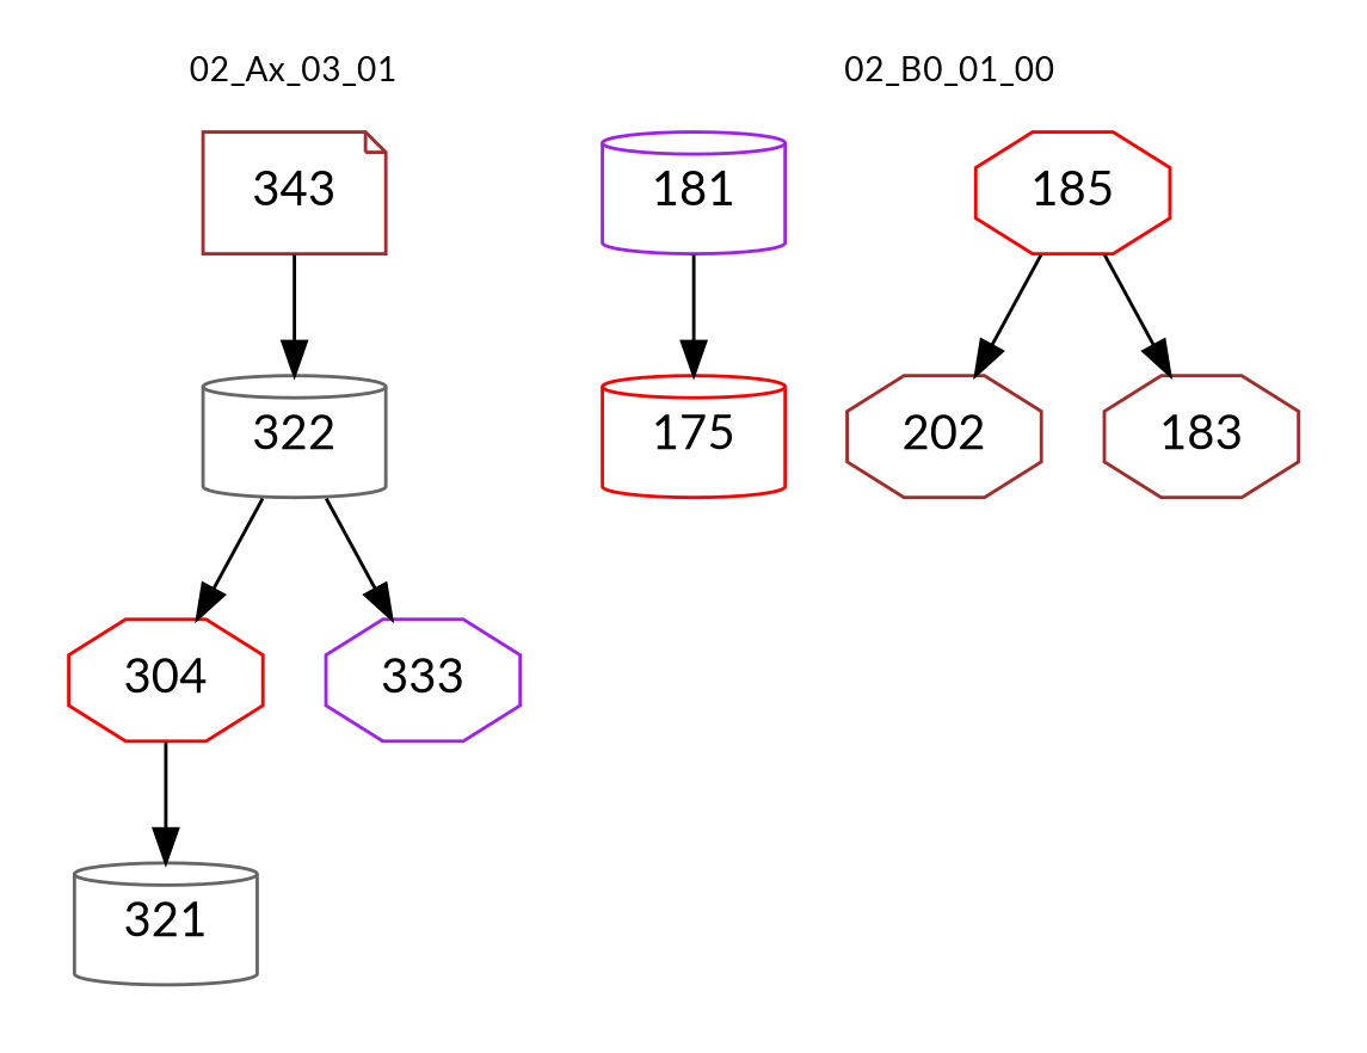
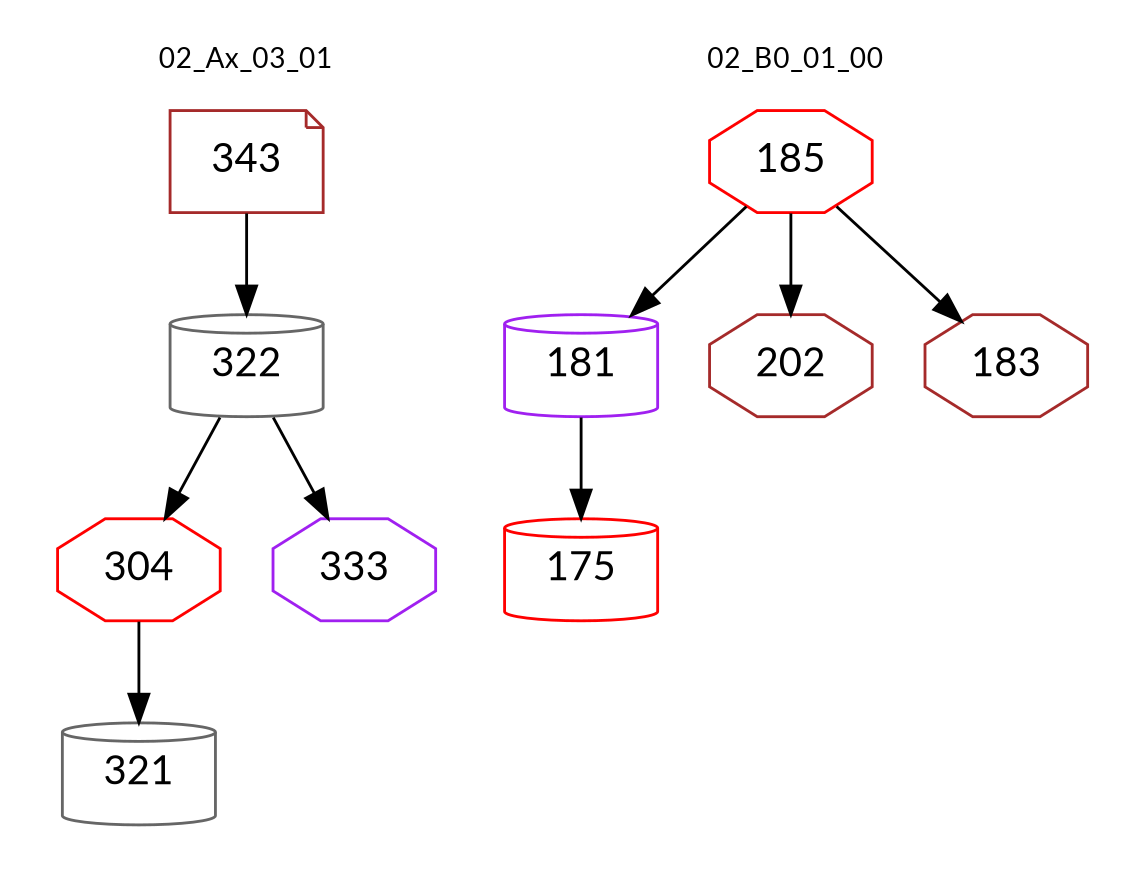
  digraph {
    fontname=Lato
    node [color=red fontname=Lato shape=octagon]
    edge [color=black fontname=Lato]
    n1 [color=gray40 label=322 shape=cylinder]
    n2 [label=304]
    n3 [color=purple label=333]
    n4 [color=brown label=343 shape=note]
    n5 [color=gray40 label=321 shape=cylinder]
    n6 [label=185]
    n7 [color=purple label=181 shape=cylinder]
    n8 [color=brown label=202]
    n9 [color=brown label=183]
    n10 [label=175 shape=cylinder]
    subgraph cluster_1 {
      color=white
      fontsize=10
      label="02_Ax_03_01"
      n1
      n2
      n3
      n4
      n5
    }
    subgraph cluster_2 {
      color=white
      fontsize=10
      label="02_B0_01_00"
      n6
      n7
      n8
      n9
      n10
    }
    n1 -> n2
    n1 -> n3
    n2 -> n5
    n4 -> n1
+   n6 -> n7
    n6 -> n8
    n6 -> n9
    n7 -> n10
  }
